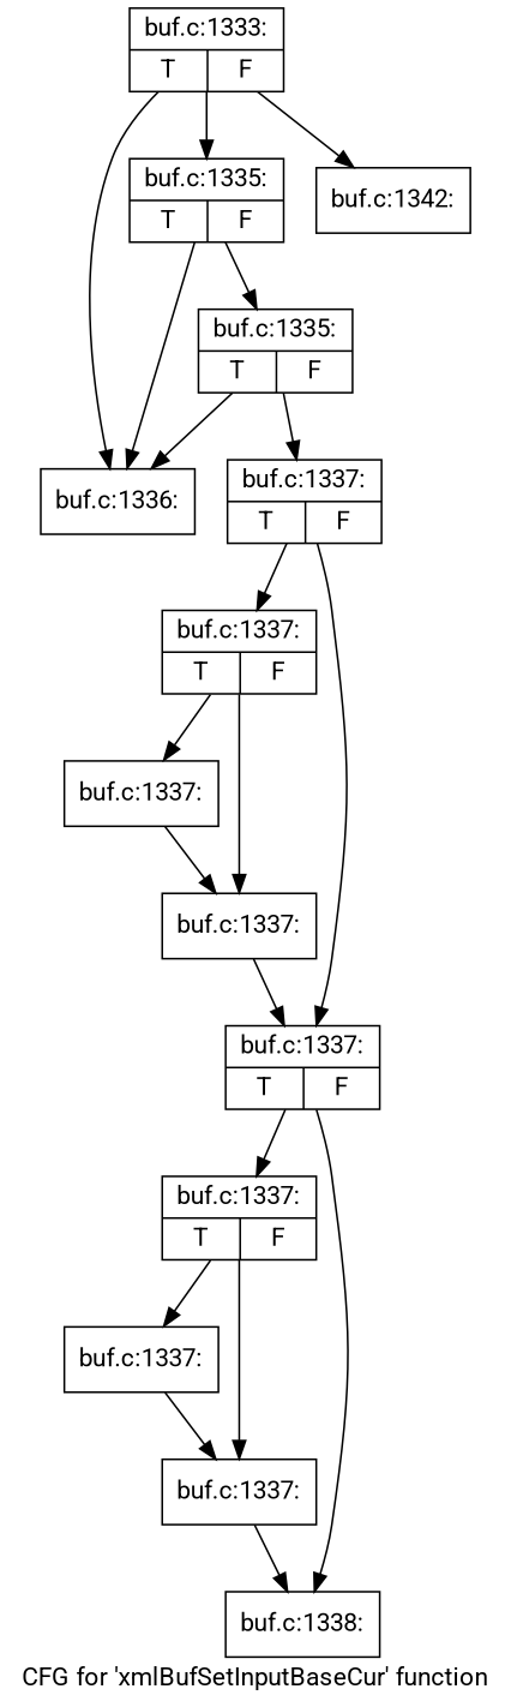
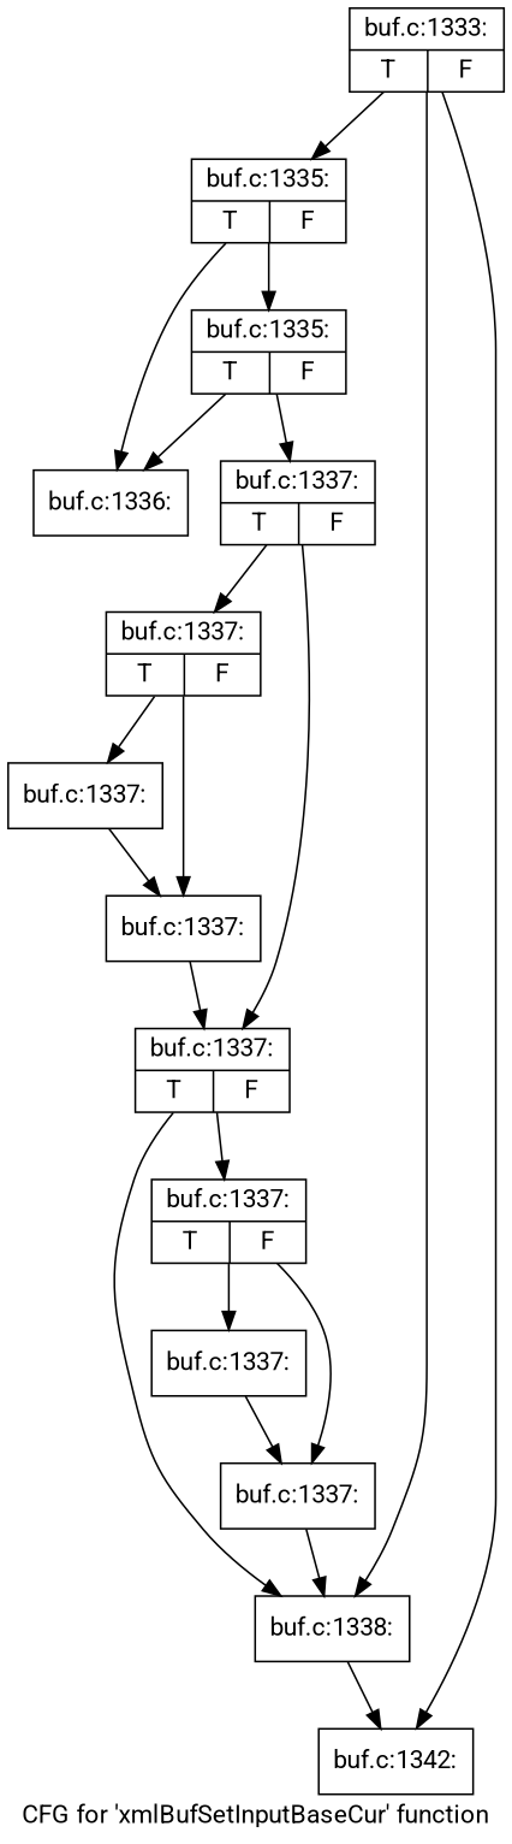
  digraph {
    fontname=Roboto
    label="CFG for 'xmlBufSetInputBaseCur' function"
    node [fontname=Roboto shape=record]
    edge [fontname=Roboto]
    n1 [label="{buf.c:1333:|{<s0>T|<s1>F}}"]
    n2 [label="{buf.c:1336:}"]
    n3 [label="{buf.c:1335:|{<s0>T|<s1>F}}"]
    n4 [label="{buf.c:1342:}"]
    n5 [label="{buf.c:1335:|{<s0>T|<s1>F}}"]
    n6 [label="{buf.c:1337:|{<s0>T|<s1>F}}"]
    n7 [label="{buf.c:1337:|{<s0>T|<s1>F}}"]
    n8 [label="{buf.c:1337:|{<s0>T|<s1>F}}"]
    n9 [label="{buf.c:1337:}"]
    n10 [label="{buf.c:1337:}"]
    n11 [label="{buf.c:1337:|{<s0>T|<s1>F}}"]
    n12 [label="{buf.c:1338:}"]
    n13 [label="{buf.c:1337:}"]
    n14 [label="{buf.c:1337:}"]
-   n1 -> n2
+   n1 -> n12
    n1 -> n3
    n1 -> n4
    n3 -> n2
    n3 -> n5
    n5 -> n2
    n5 -> n6
    n6 -> n7
    n6 -> n8
    n7 -> n9
    n7 -> n10
    n8 -> n11
    n8 -> n12
    n9 -> n10
    n10 -> n8
    n11 -> n13
    n11 -> n14
+   n12 -> n4
    n13 -> n14
    n14 -> n12
  }
